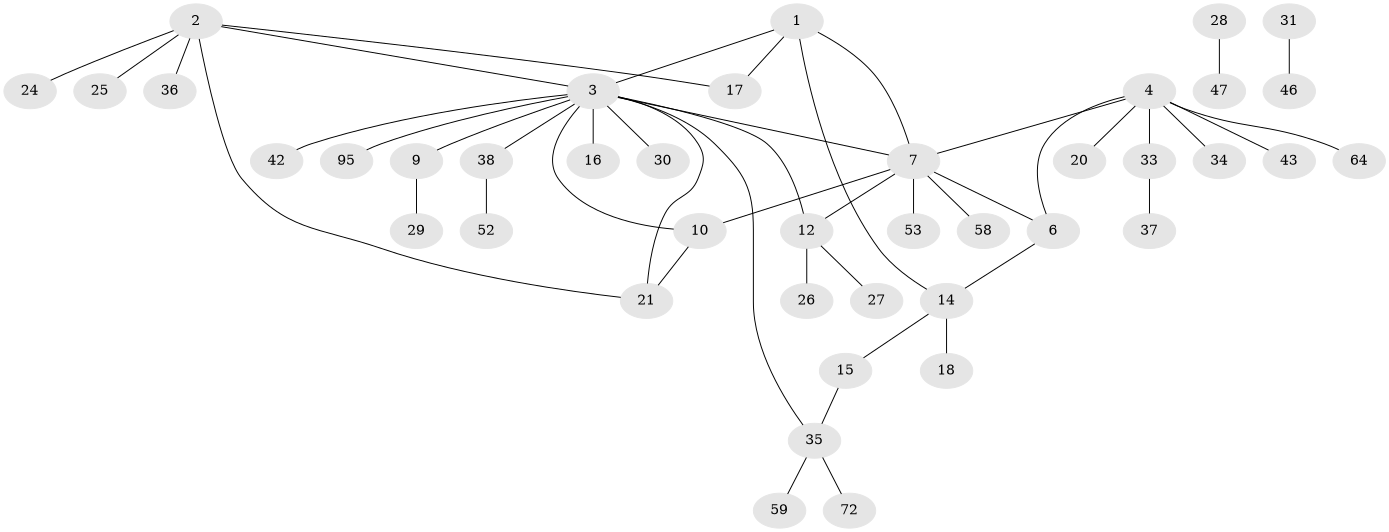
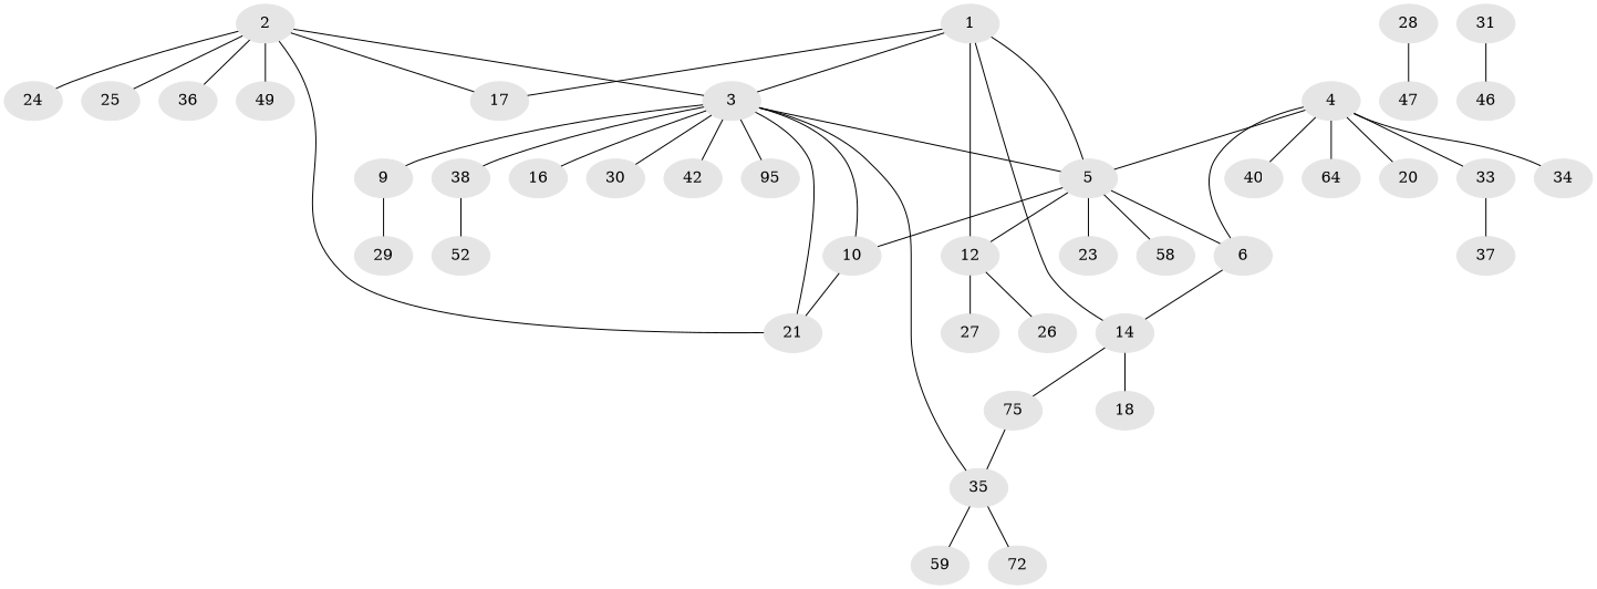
  graph {
    node [color=gray90 style=filled]
    2 [super="+39"]
    3 [super="+7+41"]
    17
    21 [super="+43"]
    n5 [label=24]
    25
    36 [super="+60"]
+   49
    1
-   5 [super="+11" label=7]
+   5 [super="+11"]
    12 [super="+24"]
    14
    9
    10 [super="+32"]
    16 [super="+54"]
    30 [super="+50"]
    35 [super="+44"]
    38 [super="+55"]
    42 [super="+61"]
    n20 [label=95]
    6 [super="+19"]
-   53
+   53 [label=23]
    58
    26
    27
-   15
+   15 [label=75]
    18
    29
    28
    47
    59
    n32 [label=72]
    52
    4
    20 [super="+64"]
    33 [super="+57"]
    34
-   40 [label=43]
+   40
    n39 [label=64]
    37
    31
    46
    2 -- 3
    2 -- 17
    2 -- 21
    2 -- n5
    2 -- 25
    2 -- 36
+   2 -- 49
    3 -- 21
    3 -- 5 [weight=2]
    3 -- 9 [weight=2]
    3 -- 10
    3 -- 16
    3 -- 30
    3 -- 35
    3 -- 38
    3 -- 42
    3 -- n20
    1 -- 3
    1 -- 17
    1 -- 5
-   3 -- 12
+   1 -- 12
    1 -- 14
    5 -- 12
    5 -- 10
    5 -- 6
    5 -- 53
    5 -- 58
    12 -- 26
    12 -- 27
    14 -- 15
    14 -- 18
    9 -- 29
    10 -- 21
    35 -- 59
    35 -- n32
    38 -- 52
    6 -- 14
    15 -- 35
    28 -- 47
    4 -- 5
    4 -- 6
    4 -- 20
    4 -- 33
    4 -- 34
    4 -- 40
    4 -- n39
    33 -- 37
    31 -- 46
  }
